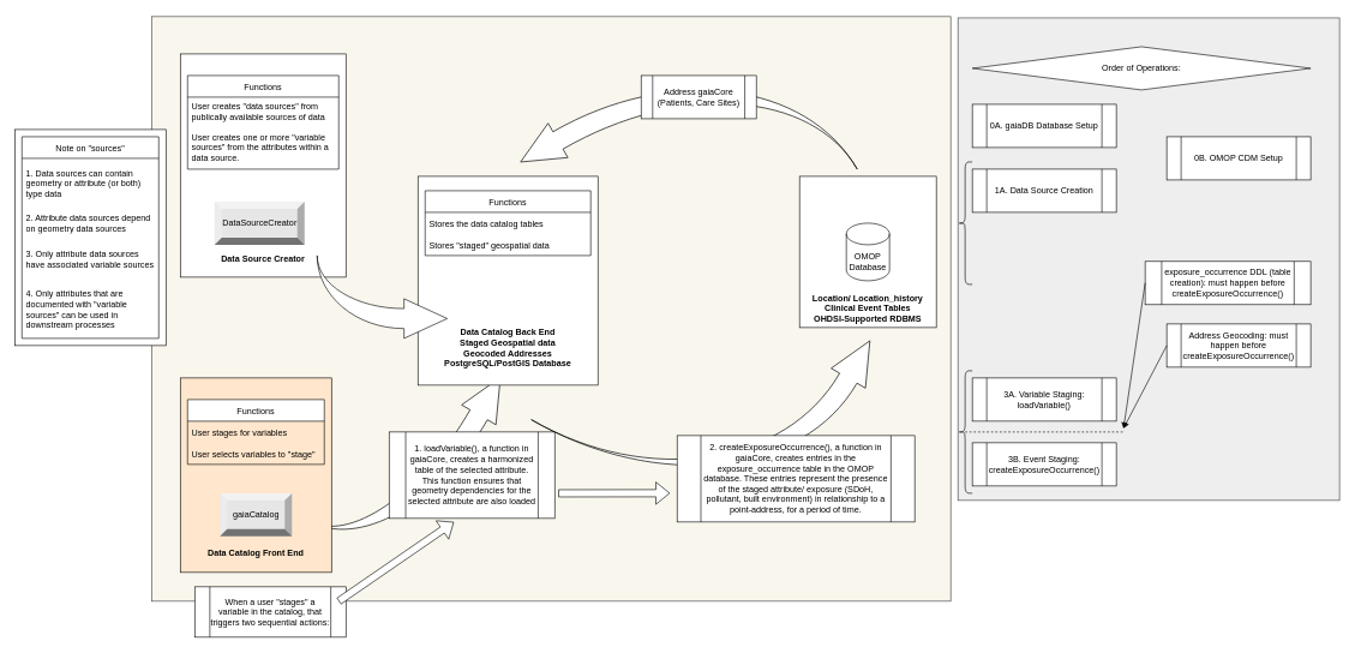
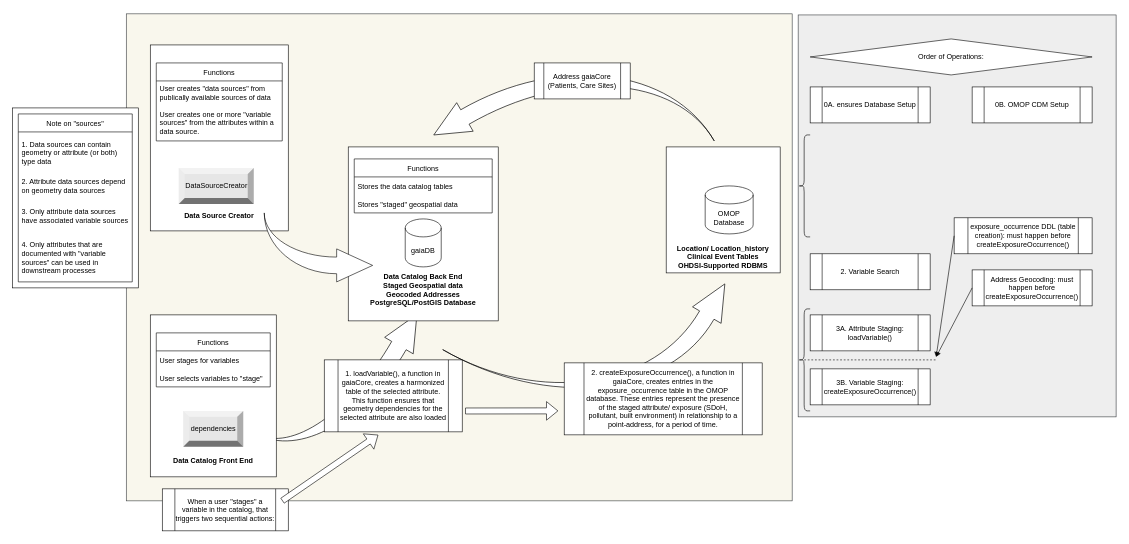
  <mxCell id="0" />
  <mxCell id="1" parent="0" />
  <mxCell id="2" value="" style="rounded=0;whiteSpace=wrap;html=1;fillColor=#eeeeee;strokeColor=#36393d;" vertex="1" parent="1"><mxGeometry x="1330" y="22" width="530" height="670" as="geometry" /></mxCell>
  <mxCell id="3" value="" style="rounded=0;whiteSpace=wrap;html=1;fillColor=#f9f7ed;strokeColor=#36393d;" vertex="1" parent="1"><mxGeometry x="210" y="20.17" width="1110" height="811.83" as="geometry" /></mxCell>
  <mxCell id="4" value="" style="html=1;shadow=0;dashed=0;align=center;verticalAlign=middle;shape=mxgraph.arrows2.jumpInArrow;dy=13.86;dx=59.98;arrowHead=55;rotation=-210;direction=west;flipH=1;" vertex="1" parent="1"><mxGeometry x="749.51" y="80.17" width="400" height="270" as="geometry" /></mxCell>
  <mxCell id="5" value="Address gaiaCore (Patients, Care Sites)" style="shape=process;whiteSpace=wrap;html=1;backgroundOutline=1;" vertex="1" parent="1"><mxGeometry x="890" y="102" width="160" height="60" as="geometry" /></mxCell>
  <mxCell id="6" value="" style="html=1;shadow=0;dashed=0;align=center;verticalAlign=middle;shape=mxgraph.arrows2.jumpInArrow;dy=13.86;dx=59.98;arrowHead=55;rotation=-60;direction=west;flipH=1;" vertex="1" parent="1"><mxGeometry x="420" y="547.65" width="305.67" height="159.53" as="geometry" /></mxCell>
  <mxCell id="7" value="When a user &quot;stages&quot; a variable in the catalog, that triggers two sequential actions:" style="shape=process;whiteSpace=wrap;html=1;backgroundOutline=1;" vertex="1" parent="1"><mxGeometry x="270" y="812" width="210" height="70" as="geometry" /></mxCell>
  <mxCell id="8" value="1. loadVariable(), a function in gaiaCore, creates a harmonized table of the selected attribute. This function ensures that geometry dependencies for the selected attribute are also loaded" style="shape=process;whiteSpace=wrap;html=1;backgroundOutline=1;" vertex="1" parent="1"><mxGeometry x="540" y="597" width="230" height="120" as="geometry" /></mxCell>
  <mxCell id="9" value="" style="html=1;shadow=0;dashed=0;align=center;verticalAlign=middle;shape=mxgraph.arrows2.jumpInArrow;dy=13.86;dx=59.98;arrowHead=55;rotation=-60;direction=west;flipH=1;" vertex="1" parent="1"><mxGeometry x="819.51" y="342" width="330" height="380" as="geometry" /></mxCell>
  <mxCell id="10" value="2. createExposureOccurrence(), a function in gaiaCore, creates entries in the exposure_occurrence table in the OMOP database. These entries represent the presence of the staged attribute/ exposure (SDoH, pollutant, built environment) in relationship to a point-address, for a period of time." style="shape=process;whiteSpace=wrap;html=1;backgroundOutline=1;" vertex="1" parent="1"><mxGeometry x="940" y="602" width="330" height="120" as="geometry" /></mxCell>
  <mxCell id="11" value="" style="shape=flexArrow;endArrow=classic;html=1;rounded=0;fillColor=default;" edge="1" parent="1"><mxGeometry width="50" height="50" relative="1" as="geometry"><mxPoint x="470" y="832" as="sourcePoint" /><mxPoint x="630" y="722" as="targetPoint" /></mxGeometry></mxCell>
  <mxCell id="12" value="" style="shape=flexArrow;endArrow=classic;html=1;rounded=0;fillColor=default;" edge="1" parent="1"><mxGeometry width="50" height="50" relative="1" as="geometry"><mxPoint x="775" y="682.18" as="sourcePoint" /><mxPoint x="930" y="682" as="targetPoint" /></mxGeometry></mxCell>
  <mxCell id="13" value="" style="group" vertex="1" connectable="0" parent="1"><mxGeometry x="20" y="177" width="210" height="300" as="geometry" /></mxCell>
  <mxCell id="14" value="" style="rounded=0;whiteSpace=wrap;html=1;fillColor=#FFFFFF;" vertex="1" parent="13"><mxGeometry width="210" height="300" as="geometry" /></mxCell>
  <mxCell id="15" value="Note on &quot;sources&quot;" style="swimlane;fontStyle=0;childLayout=stackLayout;horizontal=1;startSize=30;horizontalStack=0;resizeParent=1;resizeParentMax=0;resizeLast=0;collapsible=1;marginBottom=0;fillColor=#FFFFFF;" vertex="1" parent="13"><mxGeometry x="10" y="10" width="190" height="280" as="geometry" /></mxCell>
  <mxCell id="16" value="1. Data sources can contain geometry or attribute (or both) type data" style="text;strokeColor=none;fillColor=none;align=left;verticalAlign=middle;spacingLeft=4;spacingRight=4;overflow=hidden;points=[[0,0.5],[1,0.5]];portConstraint=eastwest;rotatable=0;whiteSpace=wrap;" vertex="1" parent="15"><mxGeometry y="30" width="190" height="70" as="geometry" /></mxCell>
  <mxCell id="17" value="2. Attribute data sources depend on geometry data sources" style="text;strokeColor=none;fillColor=none;align=left;verticalAlign=middle;spacingLeft=4;spacingRight=4;overflow=hidden;points=[[0,0.5],[1,0.5]];portConstraint=eastwest;rotatable=0;whiteSpace=wrap;" vertex="1" parent="15"><mxGeometry y="100" width="190" height="40" as="geometry" /></mxCell>
  <mxCell id="18" value="3. Only attribute data sources have associated variable sources" style="text;strokeColor=none;fillColor=none;align=left;verticalAlign=middle;spacingLeft=4;spacingRight=4;overflow=hidden;points=[[0,0.5],[1,0.5]];portConstraint=eastwest;rotatable=0;whiteSpace=wrap;" vertex="1" parent="15"><mxGeometry y="140" width="190" height="60" as="geometry" /></mxCell>
  <mxCell id="19" value="4. Only attributes that are documented with &quot;variable sources&quot; can be used in downstream processes" style="text;strokeColor=none;fillColor=none;align=left;verticalAlign=middle;spacingLeft=4;spacingRight=4;overflow=hidden;points=[[0,0.5],[1,0.5]];portConstraint=eastwest;rotatable=0;whiteSpace=wrap;" vertex="1" parent="15"><mxGeometry y="200" width="190" height="80" as="geometry" /></mxCell>
  <mxCell id="20" value="" style="group" vertex="1" connectable="0" parent="1"><mxGeometry x="250" y="72" width="230" height="310" as="geometry" /></mxCell>
  <mxCell id="21" value="&lt;b&gt;&lt;br&gt;&lt;br&gt;&lt;br&gt;&lt;br&gt;&lt;br&gt;&lt;br&gt;&lt;br&gt;&lt;br&gt;&lt;br&gt;&lt;br&gt;&lt;br&gt;&lt;br&gt;&lt;br&gt;&lt;br&gt;&lt;br&gt;&lt;br&gt;&lt;br&gt;&lt;br&gt;Data Source Creator&lt;br&gt;&lt;/b&gt;" style="rounded=0;whiteSpace=wrap;html=1;" vertex="1" parent="20"><mxGeometry width="230" height="310" as="geometry" /></mxCell>
  <mxCell id="22" value="Functions" style="swimlane;fontStyle=0;childLayout=stackLayout;horizontal=1;startSize=30;horizontalStack=0;resizeParent=1;resizeParentMax=0;resizeLast=0;collapsible=1;marginBottom=0;" vertex="1" parent="20"><mxGeometry x="10" y="30" width="210" height="130" as="geometry" /></mxCell>
  <mxCell id="23" value="User creates &quot;data sources&quot; from publically available sources of data" style="text;strokeColor=none;fillColor=none;align=left;verticalAlign=middle;spacingLeft=4;spacingRight=4;overflow=hidden;points=[[0,0.5],[1,0.5]];portConstraint=eastwest;rotatable=0;fontStyle=0;whiteSpace=wrap;" vertex="1" parent="22"><mxGeometry y="30" width="210" height="40" as="geometry" /></mxCell>
  <mxCell id="24" value="User creates one or more &quot;variable sources&quot; from the attributes within a data source. " style="text;strokeColor=none;fillColor=none;align=left;verticalAlign=middle;spacingLeft=4;spacingRight=4;overflow=hidden;points=[[0,0.5],[1,0.5]];portConstraint=eastwest;rotatable=0;whiteSpace=wrap;" vertex="1" parent="22"><mxGeometry y="70" width="210" height="60" as="geometry" /></mxCell>
  <mxCell id="25" value="DataSourceCreator" style="labelPosition=center;verticalLabelPosition=middle;align=center;html=1;shape=mxgraph.basic.shaded_button;dx=10;fillColor=#E6E6E6;strokeColor=none;" vertex="1" parent="20"><mxGeometry x="47.5" y="205.0" width="125" height="60" as="geometry" /></mxCell>
  <mxCell id="26" value="" style="group" vertex="1" connectable="0" parent="1"><mxGeometry x="580" y="242" width="250" height="290" as="geometry" /></mxCell>
  <mxCell id="27" value="&lt;b&gt;&lt;br&gt;&lt;br&gt;&lt;br&gt;&lt;br&gt;&lt;br&gt;&lt;br&gt;&lt;br&gt;&lt;br&gt;&lt;br&gt;&lt;br&gt;&lt;br&gt;&lt;br&gt;&lt;br&gt;Data Catalog Back End&lt;br&gt;Staged Geospatial data&lt;br&gt;Geocoded Addresses&lt;br&gt;PostgreSQL/PostGIS Database&lt;/b&gt;" style="rounded=0;whiteSpace=wrap;html=1;" vertex="1" parent="26"><mxGeometry width="250" height="290" as="geometry" /></mxCell>
  <mxCell id="28" value="Functions" style="swimlane;fontStyle=0;childLayout=stackLayout;horizontal=1;startSize=30;horizontalStack=0;resizeParent=1;resizeParentMax=0;resizeLast=0;collapsible=1;marginBottom=0;" vertex="1" parent="26"><mxGeometry x="10" y="20" width="230" height="90" as="geometry" /></mxCell>
  <mxCell id="29" value="Stores the data catalog tables " style="text;strokeColor=none;fillColor=none;align=left;verticalAlign=middle;spacingLeft=4;spacingRight=4;overflow=hidden;points=[[0,0.5],[1,0.5]];portConstraint=eastwest;rotatable=0;" vertex="1" parent="28"><mxGeometry y="30" width="230" height="30" as="geometry" /></mxCell>
  <mxCell id="30" value="Stores &quot;staged&quot; geospatial data" style="text;strokeColor=none;fillColor=none;align=left;verticalAlign=middle;spacingLeft=4;spacingRight=4;overflow=hidden;points=[[0,0.5],[1,0.5]];portConstraint=eastwest;rotatable=0;" vertex="1" parent="28"><mxGeometry y="60" width="230" height="30" as="geometry" /></mxCell>
+ <mxCell id="31" value="gaiaDB" style="shape=cylinder3;whiteSpace=wrap;html=1;boundedLbl=1;backgroundOutline=1;size=15;" vertex="1" parent="26"><mxGeometry x="95" y="120" width="60" height="80" as="geometry" /></mxCell>
  <mxCell id="32" value="" style="group" vertex="1" connectable="0" parent="1"><mxGeometry x="1110" y="242" width="190" height="210" as="geometry" /></mxCell>
  <mxCell id="33" value="&lt;b&gt;&lt;br&gt;&lt;br&gt;&lt;br&gt;&lt;br&gt;&lt;br&gt;&lt;br&gt;&lt;br&gt;&lt;br&gt;&lt;br&gt;&lt;br&gt;&lt;br&gt;Location/ Location_history&lt;br&gt;Clinical Event Tables&lt;br&gt;OHDSI-Supported RDBMS&lt;br&gt;&lt;/b&gt;" style="rounded=0;whiteSpace=wrap;html=1;" vertex="1" parent="32"><mxGeometry width="190" height="210" as="geometry" /></mxCell>
- <mxCell id="34" value="OMOP Database" style="shape=cylinder3;whiteSpace=wrap;html=1;boundedLbl=1;backgroundOutline=1;size=15;" vertex="1" parent="32"><mxGeometry x="65" y="65" width="60" height="80" as="geometry" /></mxCell>
+ <mxCell id="34" value="OMOP Database" style="shape=cylinder3;whiteSpace=wrap;html=1;boundedLbl=1;backgroundOutline=1;size=15;" vertex="1" parent="32"><mxGeometry x="65" y="65" width="80" height="80" as="geometry" /></mxCell>
  <mxCell id="35" value="" style="group" vertex="1" connectable="0" parent="1"><mxGeometry x="250" y="522" width="210" height="270" as="geometry" /></mxCell>
- <mxCell id="36" value="&lt;b&gt;&lt;br&gt;&lt;br&gt;&lt;br&gt;&lt;br&gt;&lt;br&gt;&lt;br&gt;&lt;br&gt;&lt;br&gt;&lt;br&gt;&lt;br&gt;&lt;br&gt;&lt;br&gt;&lt;br&gt;&lt;br&gt;&lt;br&gt;Data Catalog Front End&lt;br&gt;&lt;/b&gt;" style="rounded=0;whiteSpace=wrap;html=1;fillColor=#ffe6cc;" vertex="1" parent="35"><mxGeometry width="210" height="270" as="geometry" /></mxCell>
+ <mxCell id="36" value="&lt;b&gt;&lt;br&gt;&lt;br&gt;&lt;br&gt;&lt;br&gt;&lt;br&gt;&lt;br&gt;&lt;br&gt;&lt;br&gt;&lt;br&gt;&lt;br&gt;&lt;br&gt;&lt;br&gt;&lt;br&gt;&lt;br&gt;&lt;br&gt;Data Catalog Front End&lt;br&gt;&lt;/b&gt;" style="rounded=0;whiteSpace=wrap;html=1;" vertex="1" parent="35"><mxGeometry width="210" height="270" as="geometry" /></mxCell>
  <mxCell id="37" value="Functions" style="swimlane;fontStyle=0;childLayout=stackLayout;horizontal=1;startSize=30;horizontalStack=0;resizeParent=1;resizeParentMax=0;resizeLast=0;collapsible=1;marginBottom=0;" vertex="1" parent="35"><mxGeometry x="10" y="30" width="190" height="90" as="geometry" /></mxCell>
  <mxCell id="38" value="User stages for variables" style="text;strokeColor=none;fillColor=none;align=left;verticalAlign=middle;spacingLeft=4;spacingRight=4;overflow=hidden;points=[[0,0.5],[1,0.5]];portConstraint=eastwest;rotatable=0;fontStyle=0" vertex="1" parent="37"><mxGeometry y="30" width="190" height="30" as="geometry" /></mxCell>
  <mxCell id="39" value="User selects variables to &quot;stage&quot;" style="text;strokeColor=none;fillColor=none;align=left;verticalAlign=middle;spacingLeft=4;spacingRight=4;overflow=hidden;points=[[0,0.5],[1,0.5]];portConstraint=eastwest;rotatable=0;" vertex="1" parent="37"><mxGeometry y="60" width="190" height="30" as="geometry" /></mxCell>
- <mxCell id="40" value="gaiaCatalog" style="labelPosition=center;verticalLabelPosition=middle;align=center;html=1;shape=mxgraph.basic.shaded_button;dx=10;fillColor=#E6E6E6;strokeColor=none;" vertex="1" parent="35"><mxGeometry x="55" y="160" width="100" height="60" as="geometry" /></mxCell>
+ <mxCell id="40" value="dependencies" style="labelPosition=center;verticalLabelPosition=middle;align=center;html=1;shape=mxgraph.basic.shaded_button;dx=10;fillColor=#E6E6E6;strokeColor=none;" vertex="1" parent="35"><mxGeometry x="55" y="160" width="100" height="60" as="geometry" /></mxCell>
  <mxCell id="41" value="Address Geocoding: must happen before createExposureOccurrence()" style="shape=process;whiteSpace=wrap;html=1;backgroundOutline=1;fillColor=#FFFFFF;" vertex="1" parent="1"><mxGeometry x="1620" y="447" width="200" height="60" as="geometry" /></mxCell>
  <mxCell id="42" value="Order of Operations:" style="rhombus;whiteSpace=wrap;html=1;fillColor=#FFFFFF;" vertex="1" parent="1"><mxGeometry x="1350" y="62" width="470" height="60" as="geometry" /></mxCell>
- <mxCell id="43" value="1A. Data Source Creation" style="shape=process;whiteSpace=wrap;html=1;backgroundOutline=1;fillColor=#FFFFFF;" vertex="1" parent="1"><mxGeometry x="1350" y="232" width="200" height="60" as="geometry" /></mxCell>
- <mxCell id="44" value="0A. gaiaDB Database Setup" style="shape=process;whiteSpace=wrap;html=1;backgroundOutline=1;fillColor=#FFFFFF;" vertex="1" parent="1"><mxGeometry x="1350" y="142" width="200" height="60" as="geometry" /></mxCell>
- <mxCell id="46" value="3A. Variable Staging: loadVariable()" style="shape=process;whiteSpace=wrap;html=1;backgroundOutline=1;fillColor=#FFFFFF;" vertex="1" parent="1"><mxGeometry x="1350" y="522" width="200" height="60" as="geometry" /></mxCell>
- <mxCell id="47" value="3B. Event Staging: createExposureOccurrence()" style="shape=process;whiteSpace=wrap;html=1;backgroundOutline=1;fillColor=#FFFFFF;" vertex="1" parent="1"><mxGeometry x="1350" y="612" width="200" height="60" as="geometry" /></mxCell>
- <mxCell id="48" value="0B. OMOP CDM Setup" style="shape=process;whiteSpace=wrap;html=1;backgroundOutline=1;fillColor=#FFFFFF;" vertex="1" parent="1"><mxGeometry x="1620" y="187" width="200" height="60" as="geometry" /></mxCell>
+ <mxCell id="44" value="0A. ensures Database Setup" style="shape=process;whiteSpace=wrap;html=1;backgroundOutline=1;fillColor=#FFFFFF;" vertex="1" parent="1"><mxGeometry x="1350" y="142" width="200" height="60" as="geometry" /></mxCell>
+ <mxCell id="45" value="2. Variable Search" style="shape=process;whiteSpace=wrap;html=1;backgroundOutline=1;fillColor=#FFFFFF;" vertex="1" parent="1"><mxGeometry x="1350" y="420.17" width="200" height="60" as="geometry" /></mxCell>
+ <mxCell id="46" value="3A. Attribute Staging: loadVariable()" style="shape=process;whiteSpace=wrap;html=1;backgroundOutline=1;fillColor=#FFFFFF;" vertex="1" parent="1"><mxGeometry x="1350" y="522" width="200" height="60" as="geometry" /></mxCell>
+ <mxCell id="47" value="3B. Variable Staging: createExposureOccurrence()" style="shape=process;whiteSpace=wrap;html=1;backgroundOutline=1;fillColor=#FFFFFF;" vertex="1" parent="1"><mxGeometry x="1350" y="612" width="200" height="60" as="geometry" /></mxCell>
+ <mxCell id="48" value="0B. OMOP CDM Setup" style="shape=process;whiteSpace=wrap;html=1;backgroundOutline=1;fillColor=#FFFFFF;" vertex="1" parent="1"><mxGeometry x="1620" y="142" width="200" height="60" as="geometry" /></mxCell>
  <mxCell id="49" value="" style="endArrow=none;dashed=1;html=1;rounded=0;" edge="1" parent="1"><mxGeometry width="50" height="50" relative="1" as="geometry"><mxPoint x="1340" y="597" as="sourcePoint" /><mxPoint x="1560" y="597" as="targetPoint" /></mxGeometry></mxCell>
  <mxCell id="50" value="" style="html=1;shadow=0;dashed=0;align=center;verticalAlign=middle;shape=mxgraph.arrows2.jumpInArrow;dy=13.86;dx=59.98;arrowHead=55;rotation=0;direction=west;flipH=1;" vertex="1" parent="1"><mxGeometry x="440" y="352" width="180.67" height="115" as="geometry" /></mxCell>
  <mxCell id="51" value="" style="shape=curlyBracket;whiteSpace=wrap;html=1;rounded=1;fillColor=#FFFFFF;" vertex="1" parent="1"><mxGeometry x="1330" y="222" width="20" height="170" as="geometry" /></mxCell>
  <mxCell id="52" value="" style="shape=curlyBracket;whiteSpace=wrap;html=1;rounded=1;fillColor=#FFFFFF;" vertex="1" parent="1"><mxGeometry x="1330" y="512" width="20" height="170" as="geometry" /></mxCell>
  <mxCell id="53" value="" style="endArrow=classic;html=1;rounded=0;exitX=0;exitY=0.5;exitDx=0;exitDy=0;" edge="1" parent="1" source="41"><mxGeometry width="50" height="50" relative="1" as="geometry"><mxPoint x="1390" y="472" as="sourcePoint" /><mxPoint x="1560" y="592" as="targetPoint" /></mxGeometry></mxCell>
  <mxCell id="54" value="exposure_occurrence DDL (table creation): must happen before createExposureOccurrence()" style="shape=process;whiteSpace=wrap;html=1;backgroundOutline=1;fillColor=#FFFFFF;" vertex="1" parent="1"><mxGeometry x="1590" y="360.17" width="230" height="60" as="geometry" /></mxCell>
  <mxCell id="55" value="" style="endArrow=classic;html=1;rounded=0;exitX=0;exitY=0.5;exitDx=0;exitDy=0;" edge="1" parent="1" source="54"><mxGeometry width="50" height="50" relative="1" as="geometry"><mxPoint x="1630" y="487" as="sourcePoint" /><mxPoint x="1560" y="592" as="targetPoint" /></mxGeometry></mxCell>
